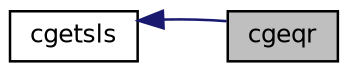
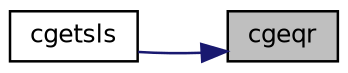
  digraph {
    rankdir=RL
    node [color=black fontname=Helvetica fontsize=10 shape=record style=filled]
    n1 [fillcolor=grey75 fontcolor=black height=0.2 label=cgeqr width=0.4]
    n2 [fillcolor=white height=0.2 label=cgetsls width=0.4]
-   n2 -> n1 [color=midnightblue dir=back fontname=Helvetica fontsize=10 labelfontname=Helvetica labelfontsize=10 style=solid]
+   n1 -> n2 [color=midnightblue dir=back fontname=Helvetica fontsize=10 labelfontname=Helvetica labelfontsize=10 style=solid]
  }
